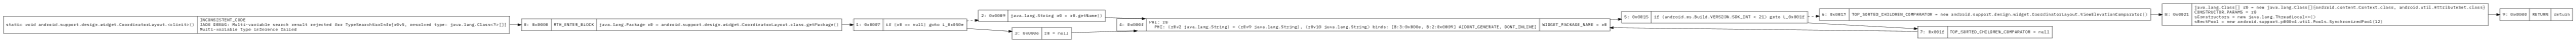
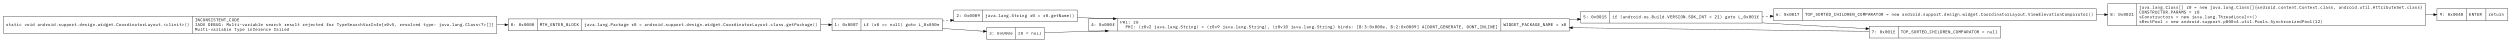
  digraph {
    fontname="IBM Plex Mono"
    rankdir=LR
    node [fontname="IBM Plex Mono" shape=record]
    edge [fontname="IBM Plex Mono"]
    n1 [label="{0\:\ 0x0000|MTH_ENTER_BLOCK\l|java.lang.Package r0 = android.support.design.widget.CoordinatorLayout.class.getPackage()\l}"]
    n2 [label="{1\:\ 0x0007|if (r0 == null) goto L_0x050e\l}"]
    n3 [label="{2\:\ 0x0009|java.lang.String r0 = r0.getName()\l}"]
    n4 [label="{3\:\ 0x000e|r0 = null\l}"]
    n5 [label="{4\:\ 0x000f|PHI: r0 \l  PHI: (r0v2 java.lang.String) = (r0v9 java.lang.String), (r0v10 java.lang.String) binds: [B:3:0x000e, B:2:0x0009] A[DONT_GENERATE, DONT_INLINE]\l|WIDGET_PACKAGE_NAME = r0\l}"]
    n6 [label="{5\:\ 0x0015|if (android.os.Build.VERSION.SDK_INT \< 21) goto L_0x001f\l}"]
    n7 [label="{6\:\ 0x0017|TOP_SORTED_CHILDREN_COMPARATOR = new android.support.design.widget.CoordinatorLayout.ViewElevationComparator()\l}"]
    n8 [label="{7\:\ 0x001f|TOP_SORTED_CHILDREN_COMPARATOR = null\l}"]
    n9 [label="{8\:\ 0x0021|java.lang.Class[] r0 = new java.lang.Class[]\{android.content.Context.class, android.util.AttributeSet.class\}\lCONSTRUCTOR_PARAMS = r0\lsConstructors = new java.lang.ThreadLocal\<\>()\lsRectPool = new android.support.p000v4.util.Pools.SynchronizedPool(12)\l}"]
-   n10 [label="{9\:\ 0x0040|RETURN\l|return\l}"]
+   n10 [label="{9\:\ 0x0040|ENTER\l|return\l}"]
    n11 [label="{static void android.support.design.widget.CoordinatorLayout.\<clinit\>()  | INCONSISTENT_CODE\lJADX DEBUG: Multi\-variable search result rejected for TypeSearchVarInfo\{r0v5, resolved type: java.lang.Class\<?\>[]\}\lMulti\-variable type inference failed\l}"]
    n1 -> n2
    n2 -> n3 [style=dashed]
    n2 -> n4
    n3 -> n5
    n4 -> n5
    n5 -> n6
    n6 -> n7 [style=dashed]
    n6 -> n8
    n7 -> n9
    n8 -> n5
    n9 -> n10
    n11 -> n1
  }
